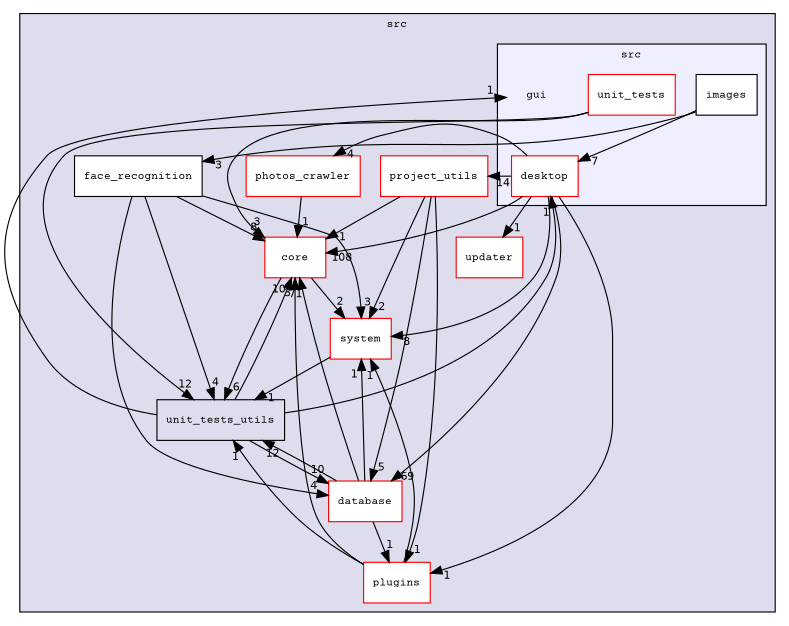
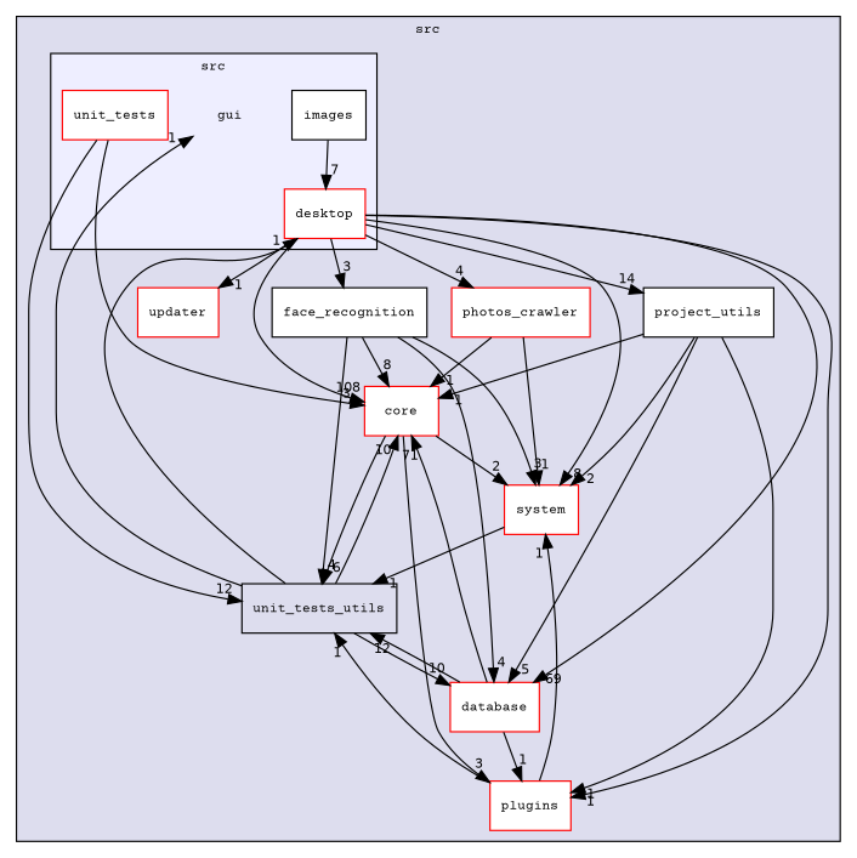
  digraph {
    compound=true
    fontname="Courier Prime"
    node [color=red fontname="Courier Prime" fontsize=10 shape=box fillcolor=white style=filled]
    edge [fontname="Courier Prime" headlabel=1 labeldistance=1.5 labelfontname=Helvetica labelfontsize=10]
    n1 [label=gui shape=plaintext fillcolor="" style=""]
    n2 [label=desktop]
    n3 [label=images color=""]
    n4 [label=unit_tests]
    n5 [label=core]
    n6 [label=system]
    n7 [label=database]
    n8 [label=unit_tests_utils color="" fillcolor="" style=""]
-   n9 [label=project_utils]
+   n9 [color=black label=project_utils]
    n10 [color=black label=face_recognition]
    n11 [label=plugins]
    n12 [label=updater]
    n13 [label=photos_crawler]
    subgraph cluster_1 {
      bgcolor="#ddddee"
      fontsize=10
      label=src
      pencolor=black
      n5
      n6
      n7
      n8
      n9
      n10
      n11
      n12
      n13
      subgraph cluster_2 {
        bgcolor="#eeeeff"
        fontsize=10
        label=src
        pencolor=black
        n1
        n2
        n3
        n4
      }
    }
    n2 -> n5 [headlabel=108]
    n2 -> n6 [headlabel=8]
    n2 -> n7 [headlabel=69]
    n2 -> n9 [headlabel=14]
-   n3 -> n10 [headlabel=3]
+   n2 -> n10 [headlabel=3]
    n2 -> n11
    n2 -> n12
    n2 -> n13 [headlabel=4]
    n3 -> n2 [headlabel=7]
    n4 -> n5 [headlabel=3]
    n4 -> n8 [headlabel=12]
    n5 -> n6 [headlabel=2]
    n5 -> n8 [headlabel=6]
    n6 -> n8
    n7 -> n5 [headlabel=71]
-   n7 -> n6
+   n13 -> n6
    n7 -> n8 [headlabel=12]
    n7 -> n11
    n8 -> n1
    n8 -> n2
    n8 -> n5 [headlabel=10]
    n8 -> n7 [headlabel=10]
    n9 -> n5
    n9 -> n6 [headlabel=2]
    n9 -> n7 [headlabel=5]
    n9 -> n11
    n10 -> n5 [headlabel=8]
    n10 -> n6 [headlabel=3]
    n10 -> n7 [headlabel=4]
    n10 -> n8 [headlabel=4]
-   n11 -> n5 [headlabel=3]
+   n5 -> n11 [headlabel=3]
    n11 -> n6
    n11 -> n8
    n13 -> n5
  }
